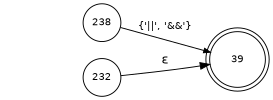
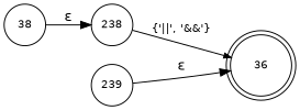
  digraph {
    fontname="DejaVu Sans"
    rankdir=LR
    node [fixedsize=true fontname="DejaVu Sans" fontsize=11 shape=circle peripheries=1]
    edge [fontname="DejaVu Sans"]
-   n1 [label=39 shape=doublecircle width=.6 peripheries=""]
+   n1 [label=36 shape=doublecircle width=.6 peripheries=""]
+   n2 [label=38 width=.55]
    n3 [label=238 width=.55]
-   n4 [label=232 width=.55]
+   n4 [label=239 width=.55]
+   n2 -> n3 [label="&epsilon;"]
    n3 -> n1 [arrowhead=normal arrowsize=.7 fontsize=11 label="{'||', '&&'}"]
    n4 -> n1 [label="&epsilon;"]
  }
